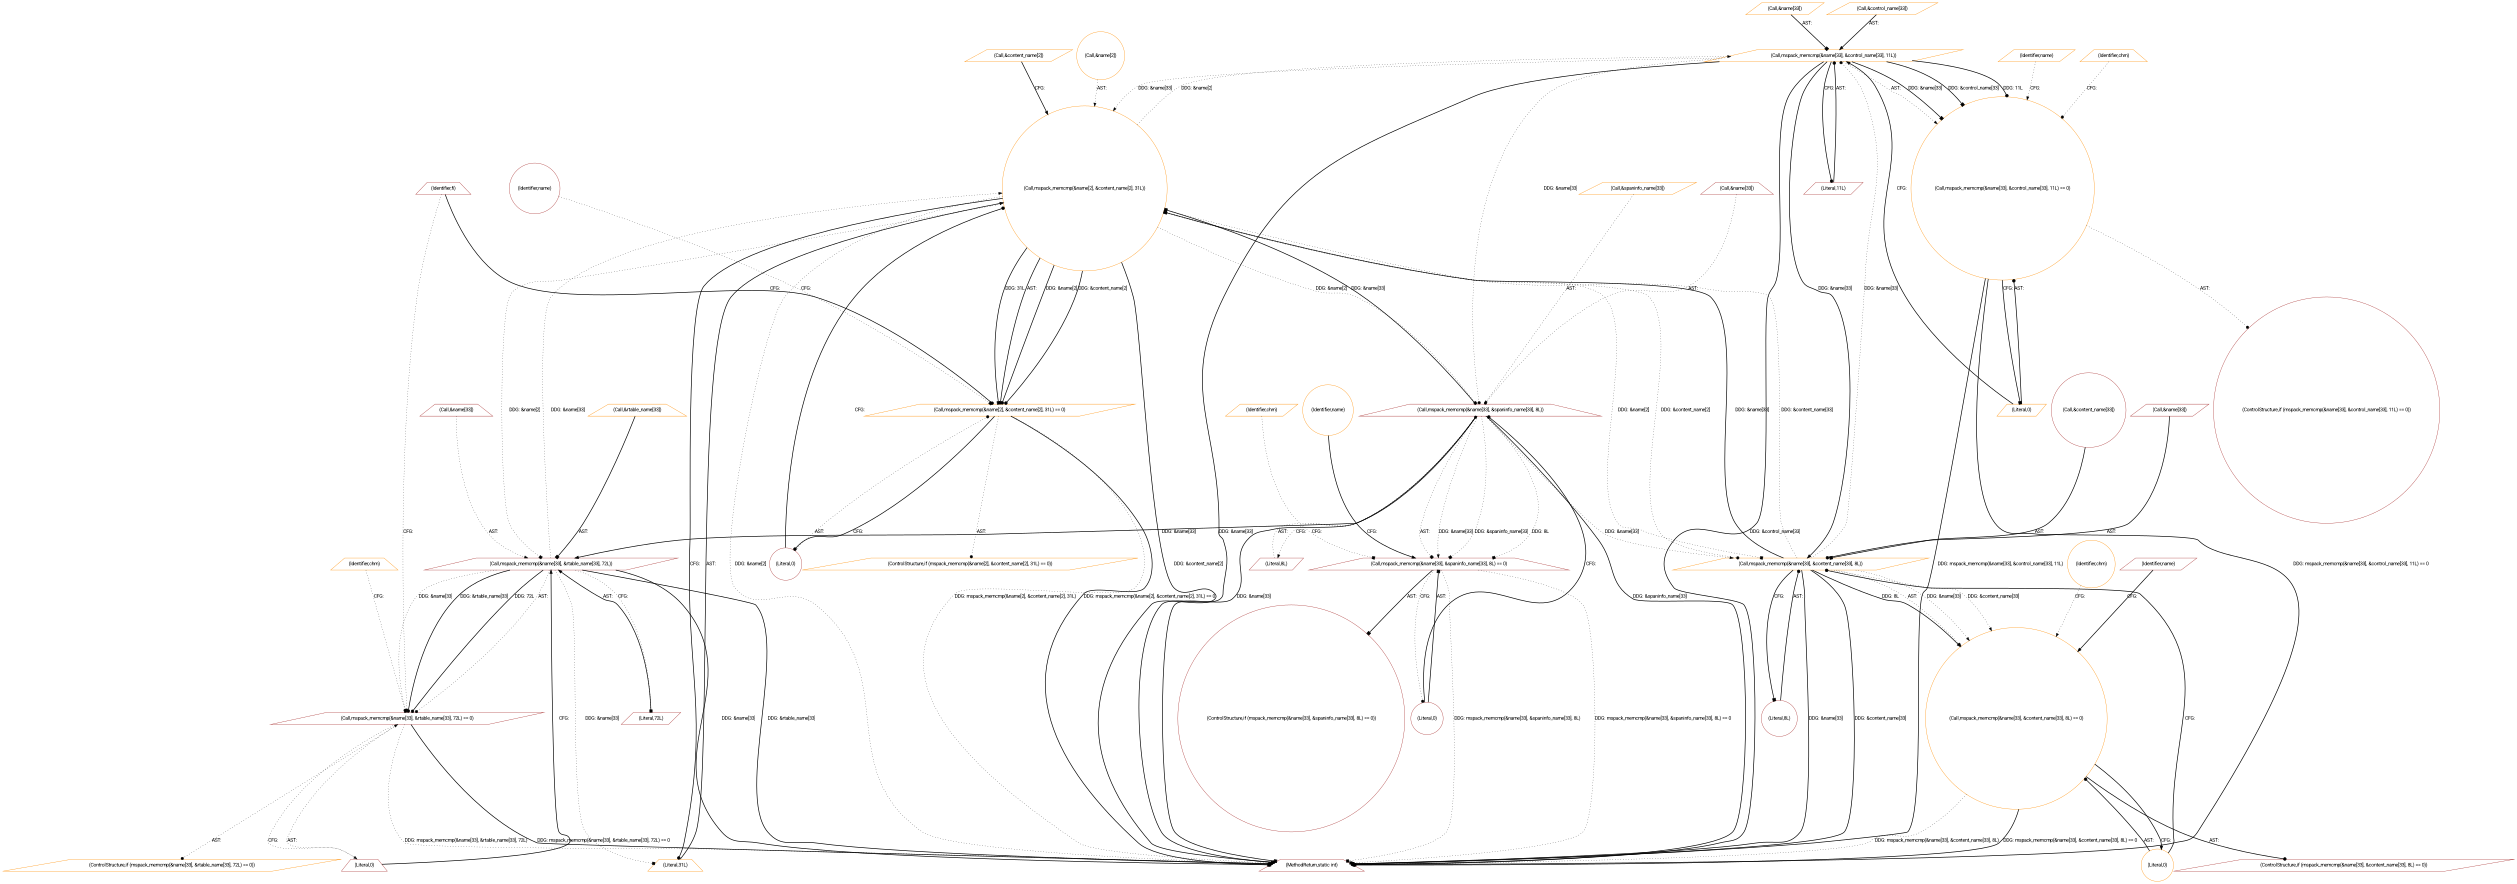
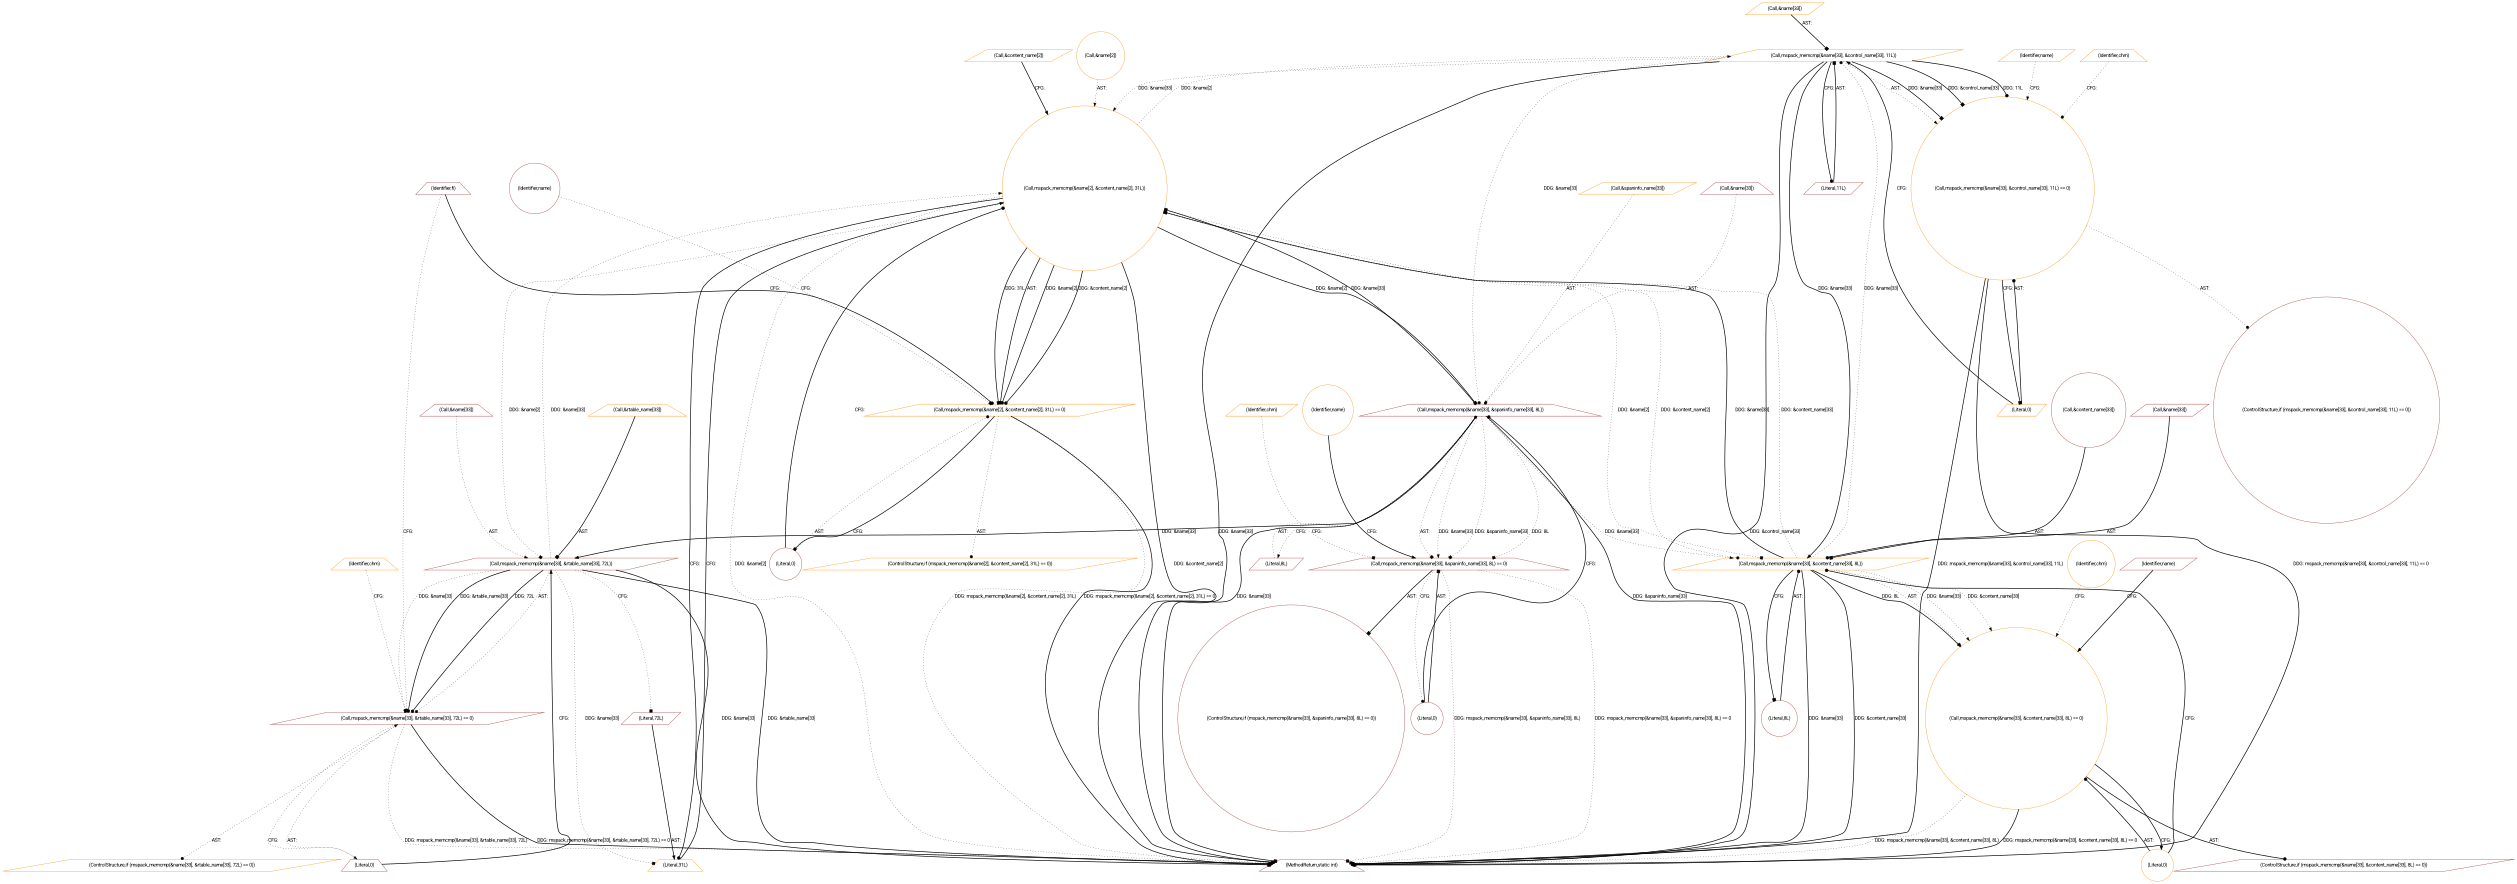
  digraph {
    fontname=Roboto
    node [color=darkorange fontname=Roboto shape=parallelogram]
    edge [arrowhead=normal fontname=Roboto style=bold]
    n1 [label="(Call,mspack_memcmp(&name[33], &control_name[33], 11L))"]
    n2 [label="(Call,mspack_memcmp(&name[2], &content_name[2], 31L))" shape=circle]
    n3 [label="(Call,mspack_memcmp(&name[33], &content_name[33], 8L))"]
    n4 [color=brown label="(Call,mspack_memcmp(&name[33], &spaninfo_name[33], 8L))" shape=trapezium]
    n5 [label="(Call,mspack_memcmp(&name[33], &control_name[33], 11L) == 0)" shape=circle]
    n6 [color=brown label="(MethodReturn,static int)" shape=trapezium]
    n7 [color=brown label="(Literal,11L)"]
    n8 [color=brown label="(Call,mspack_memcmp(&name[33], &rtable_name[33], 72L))"]
    n9 [label="(Call,mspack_memcmp(&name[2], &content_name[2], 31L) == 0)"]
    n10 [label="(Literal,31L)" shape=trapezium]
    n11 [label="(Call,mspack_memcmp(&name[33], &content_name[33], 8L) == 0)" shape=circle]
    n12 [color=brown label="(Literal,8L)" shape=circle]
    n13 [color=brown label="(Call,mspack_memcmp(&name[33], &spaninfo_name[33], 8L) == 0)" shape=trapezium]
    n14 [color=brown label="(Literal,8L)"]
    n15 [color=brown label="(ControlStructure,if (mspack_memcmp(&name[33], &control_name[33], 11L) == 0))" shape=circle]
    n16 [label="(Literal,0)"]
    n17 [color=brown label="(Call,mspack_memcmp(&name[33], &rtable_name[33], 72L) == 0)"]
    n18 [color=brown label="(Literal,72L)"]
    n19 [color=brown label="(Literal,0)" shape=circle]
    n20 [label="(ControlStructure,if (mspack_memcmp(&name[2], &content_name[2], 31L) == 0))"]
    n21 [label="(Literal,0)" shape=circle]
    n22 [color=brown label="(ControlStructure,if (mspack_memcmp(&name[33], &content_name[33], 8L) == 0))"]
    n23 [color=brown label="(Literal,0)" shape=trapezium]
    n24 [label="(ControlStructure,if (mspack_memcmp(&name[33], &rtable_name[33], 72L) == 0))"]
    n25 [color=brown label="(ControlStructure,if (mspack_memcmp(&name[33], &spaninfo_name[33], 8L) == 0))" shape=circle]
    n26 [color=brown label="(Literal,0)" shape=circle]
    n27 [label="(Identifier,chm)" shape=circle]
    n28 [label="(Call,&content_name[2])"]
    n29 [label="(Identifier,chm)" shape=trapezium]
    n30 [label="(Call,&name[33])"]
-   n31 [label="(Call,&control_name[33])"]
    n32 [label="(Call,&rtable_name[33])" shape=trapezium]
    n33 [color=brown label="(Call,&name[33])" shape=trapezium]
    n34 [color=brown label="(Identifier,fi)" shape=trapezium]
    n35 [label="(Identifier,chm)"]
    n36 [color=brown label="(Call,&content_name[33])" shape=circle]
    n37 [color=brown label="(Identifier,name)" shape=circle]
    n38 [color=brown label="(Identifier,name)"]
    n39 [label="(Call,&spaninfo_name[33])"]
    n40 [label="(Call,&name[2])" shape=circle]
    n41 [color=brown label="(Call,&name[33])"]
    n42 [label="(Identifier,name)" shape=circle]
    n43 [label="(Identifier,name)"]
    n44 [label="(Identifier,chm)" shape=trapezium]
    n45 [color=brown label="(Call,&name[33])" shape=trapezium]
    n1 -> n2 [label="DDG: &name[33]" style=dotted]
    n1 -> n3 [label="DDG: &name[33]"]
    n1 -> n4 [arrowhead=dot label="DDG: &name[33]" style=dotted]
    n1 -> n5 [label="AST: " style=dotted]
    n1 -> n5 [arrowhead=box label="DDG: &name[33]"]
    n1 -> n5 [arrowhead=box label="DDG: &control_name[33]"]
    n1 -> n5 [arrowhead=dot label="DDG: 11L"]
    n1 -> n6 [label="DDG: &name[33]"]
    n1 -> n6 [arrowhead=dot label="DDG: &control_name[33]"]
    n1 -> n7 [arrowhead=dot label="CFG: "]
    n2 -> n1 [label="DDG: &name[2]" style=dotted]
    n2 -> n3 [arrowhead=box label="DDG: &name[2]" style=dotted]
    n2 -> n3 [arrowhead=dot label="DDG: &content_name[2]" style=dotted]
-   n2 -> n4 [arrowhead=box label="DDG: &name[2]" style=dotted]
+   n2 -> n4 [arrowhead=box label="DDG: &name[2]"]
    n2 -> n6 [arrowhead=dot label="DDG: &name[2]" style=dotted]
    n2 -> n6 [arrowhead=dot label="DDG: &content_name[2]"]
    n2 -> n8 [arrowhead=box label="DDG: &name[2]" style=dotted]
    n2 -> n9 [arrowhead=dot label="AST: "]
    n2 -> n9 [arrowhead=dot label="DDG: &name[2]"]
    n2 -> n9 [arrowhead=dot label="DDG: &content_name[2]"]
    n2 -> n9 [arrowhead=box label="DDG: 31L"]
    n2 -> n10 [arrowhead=dot label="CFG: "]
    n3 -> n1 [arrowhead=dot label="DDG: &name[33]" style=dotted]
    n3 -> n2 [arrowhead=box label="DDG: &name[33]"]
    n3 -> n2 [label="DDG: &content_name[33]" style=dotted]
    n3 -> n6 [arrowhead=box label="DDG: &name[33]"]
    n3 -> n6 [arrowhead=dot label="DDG: &content_name[33]"]
    n3 -> n11 [label="AST: " style=dotted]
    n3 -> n11 [label="DDG: &name[33]" style=dotted]
    n3 -> n11 [label="DDG: &content_name[33]" style=dotted]
    n3 -> n11 [label="DDG: 8L"]
    n3 -> n12 [arrowhead=box label="CFG: "]
    n4 -> n2 [arrowhead=box label="DDG: &name[33]"]
    n4 -> n3 [label="DDG: &name[33]" style=dotted]
    n4 -> n6 [arrowhead=box label="DDG: &name[33]"]
    n4 -> n6 [arrowhead=box label="DDG: &spaninfo_name[33]"]
    n4 -> n8 [label="DDG: &name[33]"]
    n4 -> n13 [arrowhead=box label="AST: " style=dotted]
    n4 -> n13 [label="DDG: &name[33]" style=dotted]
    n4 -> n13 [arrowhead=box label="DDG: &spaninfo_name[33]" style=dotted]
    n4 -> n13 [arrowhead=box label="DDG: 8L" style=dotted]
    n4 -> n14 [label="CFG: " style=dotted]
    n5 -> n6 [arrowhead=box label="DDG: mspack_memcmp(&name[33], &control_name[33], 11L)"]
    n5 -> n6 [label="DDG: mspack_memcmp(&name[33], &control_name[33], 11L) == 0"]
    n5 -> n15 [arrowhead=dot label="AST: " style=dotted]
    n5 -> n16 [arrowhead=box label="CFG: "]
-   n7 -> n1 [arrowhead=dot label="AST: "]
+   n7 -> n1 [arrowhead=box label="AST: "]
    n8 -> n2 [label="DDG: &name[33]" style=dotted]
    n8 -> n6 [arrowhead=box label="DDG: &name[33]"]
    n8 -> n6 [label="DDG: &rtable_name[33]"]
    n8 -> n10 [arrowhead=box label="DDG: &name[33]" style=dotted]
    n8 -> n17 [arrowhead=dot label="AST: " style=dotted]
    n8 -> n17 [label="DDG: &name[33]" style=dotted]
    n8 -> n17 [arrowhead=dot label="DDG: &rtable_name[33]"]
    n8 -> n17 [arrowhead=dot label="DDG: 72L"]
    n8 -> n18 [arrowhead=box label="CFG: " style=dotted]
    n9 -> n6 [arrowhead=dot label="DDG: mspack_memcmp(&name[2], &content_name[2], 31L)" style=dotted]
    n9 -> n6 [arrowhead=box label="DDG: mspack_memcmp(&name[2], &content_name[2], 31L) == 0"]
    n9 -> n19 [arrowhead=dot label="CFG: "]
    n9 -> n20 [arrowhead=dot label="AST: " style=dotted]
-   n10 -> n2 [label="AST: "]
+   n10 -> n2 [label="CFG: "]
    n11 -> n6 [arrowhead=box label="DDG: mspack_memcmp(&name[33], &content_name[33], 8L)" style=dotted]
    n11 -> n6 [arrowhead=dot label="DDG: mspack_memcmp(&name[33], &content_name[33], 8L) == 0"]
    n11 -> n21 [label="CFG: "]
    n11 -> n22 [arrowhead=dot label="AST: "]
    n12 -> n3 [arrowhead=dot label="AST: "]
    n13 -> n6 [arrowhead=box label="DDG: mspack_memcmp(&name[33], &spaninfo_name[33], 8L) == 0" style=dotted]
    n13 -> n6 [arrowhead=box label="DDG: mspack_memcmp(&name[33], &spaninfo_name[33], 8L)" style=dotted]
    n13 -> n25 [arrowhead=box label="AST: "]
    n13 -> n26 [arrowhead=dot label="CFG: " style=dotted]
    n14 -> n4 [arrowhead=dot label="AST: " style=dotted]
    n16 -> n1 [label="CFG: "]
    n16 -> n5 [arrowhead=dot label="AST: "]
    n17 -> n6 [label="DDG: mspack_memcmp(&name[33], &rtable_name[33], 72L) == 0"]
    n17 -> n6 [label="DDG: mspack_memcmp(&name[33], &rtable_name[33], 72L)" style=dotted]
    n17 -> n23 [label="CFG: " style=dotted]
    n17 -> n24 [arrowhead=dot label="AST: " style=dotted]
-   n18 -> n8 [label="AST: "]
+   n18 -> n10 [label="AST: "]
    n19 -> n2 [arrowhead=dot label="CFG: "]
    n19 -> n9 [arrowhead=dot label="AST: " style=dotted]
    n21 -> n3 [arrowhead=dot label="CFG: "]
    n21 -> n11 [arrowhead=dot label="AST: "]
    n23 -> n8 [label="CFG: "]
    n23 -> n17 [label="AST: " style=dotted]
    n26 -> n4 [arrowhead=dot label="CFG: "]
    n26 -> n13 [arrowhead=box label="AST: "]
    n27 -> n11 [label="CFG: " style=dotted]
    n28 -> n2 [label="CFG: "]
    n29 -> n17 [arrowhead=box label="CFG: " style=dotted]
    n30 -> n1 [arrowhead=box label="AST: "]
-   n31 -> n1 [label="AST: "]
    n32 -> n8 [arrowhead=box label="AST: "]
    n33 -> n8 [label="AST: " style=dotted]
    n34 -> n9 [arrowhead=dot label="CFG: "]
    n34 -> n17 [label="CFG: " style=dotted]
    n35 -> n13 [arrowhead=box label="CFG: " style=dotted]
    n36 -> n3 [arrowhead=box label="AST: "]
    n37 -> n9 [arrowhead=box label="CFG: " style=dotted]
    n38 -> n11 [label="CFG: "]
    n39 -> n4 [label="AST: " style=dotted]
    n40 -> n2 [label="AST: " style=dotted]
    n41 -> n3 [arrowhead=dot label="AST: "]
    n42 -> n13 [label="CFG: "]
    n43 -> n5 [label="CFG: " style=dotted]
    n44 -> n5 [arrowhead=dot label="CFG: " style=dotted]
    n45 -> n4 [arrowhead=dot label="AST: " style=dotted]
  }
